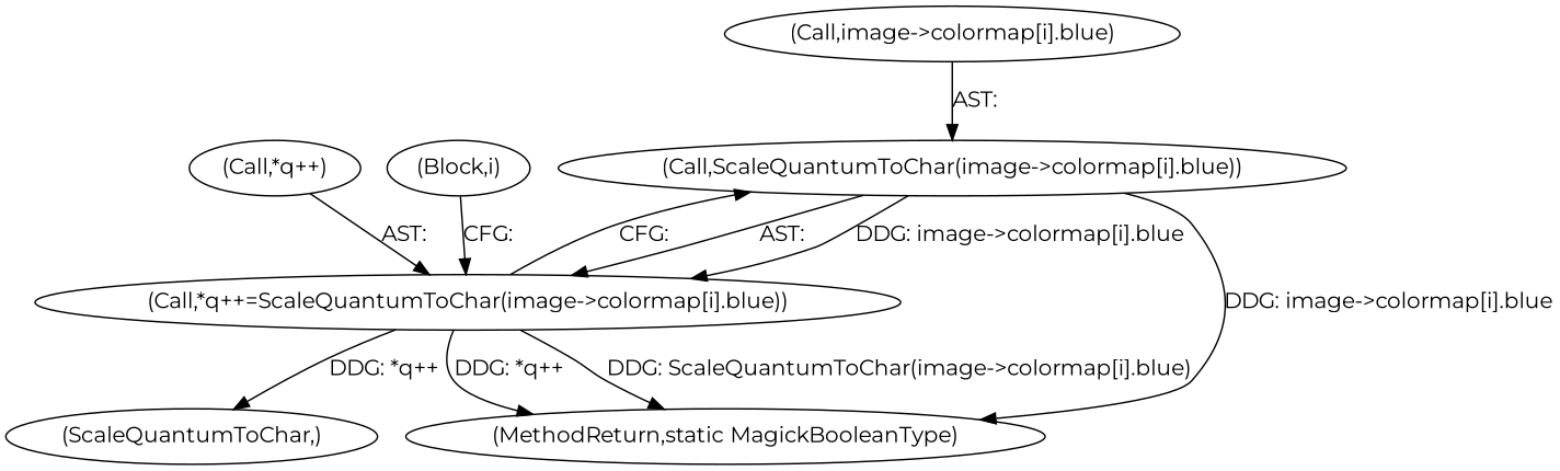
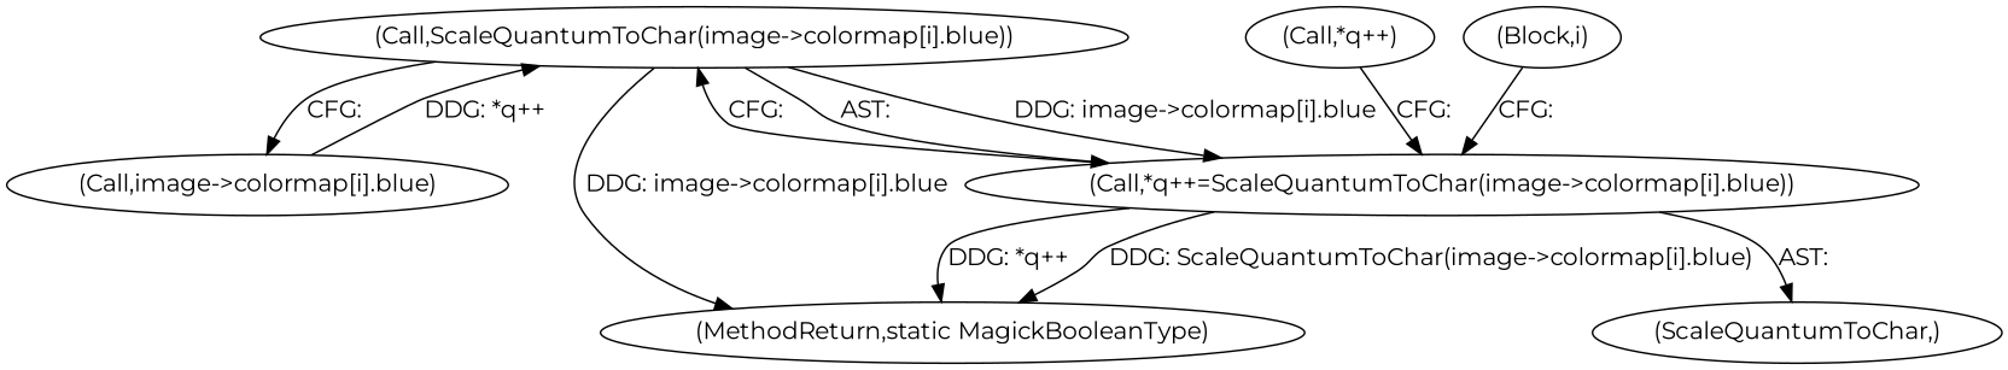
  digraph {
    fontname=Montserrat
    node [fontname=Montserrat]
    edge [fontname=Montserrat]
    n1 [label="(Call,ScaleQuantumToChar(image->colormap[i].blue))"]
    n2 [label="(Call,*q++=ScaleQuantumToChar(image->colormap[i].blue))"]
    n3 [label="(Call,image->colormap[i].blue)"]
    n4 [label="(MethodReturn,static MagickBooleanType)"]
    n5 [label="(ScaleQuantumToChar,)"]
    n6 [label="(Call,*q++)"]
    n7 [label="(Block,i)"]
    n1 -> n2 [label="AST: "]
    n1 -> n2 [label="DDG: image->colormap[i].blue"]
+   n1 -> n3 [label="CFG: "]
    n1 -> n4 [label="DDG: image->colormap[i].blue"]
    n2 -> n1 [label="CFG: "]
    n2 -> n4 [label="DDG: ScaleQuantumToChar(image->colormap[i].blue)"]
    n2 -> n4 [label="DDG: *q++"]
-   n2 -> n5 [label="DDG: *q++"]
-   n3 -> n1 [label="AST: "]
-   n6 -> n2 [label="AST: "]
+   n2 -> n5 [label="AST: "]
+   n3 -> n1 [label="DDG: *q++"]
+   n6 -> n2 [label="CFG: "]
    n7 -> n2 [label="CFG: "]
  }
